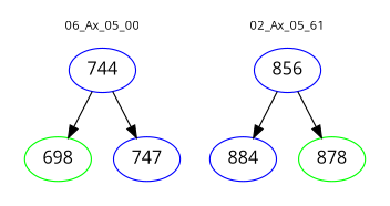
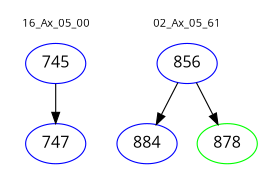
  digraph {
    fontname="Open Sans"
    node [color=blue fontname="Open Sans"]
    edge [color=black fontname="Open Sans"]
-   n1 [label=744]
-   n2 [color=green label=698]
+   n1 [label=745]
    n3 [label=747]
    n4 [label=856]
    n5 [label=884]
    n6 [color=green label=878]
    subgraph cluster_1 {
      color=white
      fontsize=10
-     label="06_Ax_05_00"
+     label="16_Ax_05_00"
      n1
-     n2
      n3
    }
    subgraph cluster_2 {
      color=white
      fontsize=10
      label="02_Ax_05_61"
      n4
      n5
      n6
    }
-   n1 -> n2
    n1 -> n3
    n4 -> n5
    n4 -> n6
  }
